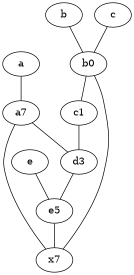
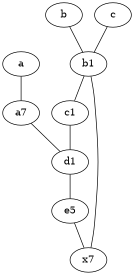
  graph {
    node [labelfontsize=50]
    n1 [label=x7]
-   b1 [label=b0]
+   b1
    c1
-   d1 [label=d3]
+   d1
    b
    n6 [label=a7]
    n7 [label=e5]
-   e
    a
    c
    b1 -- n1
    b1 -- c1
    c1 -- d1
    d1 -- n7
    b -- b1
-   n6 -- n1
    n6 -- d1
    n7 -- n1
-   e -- n7
    a -- n6
    c -- b1
  }
